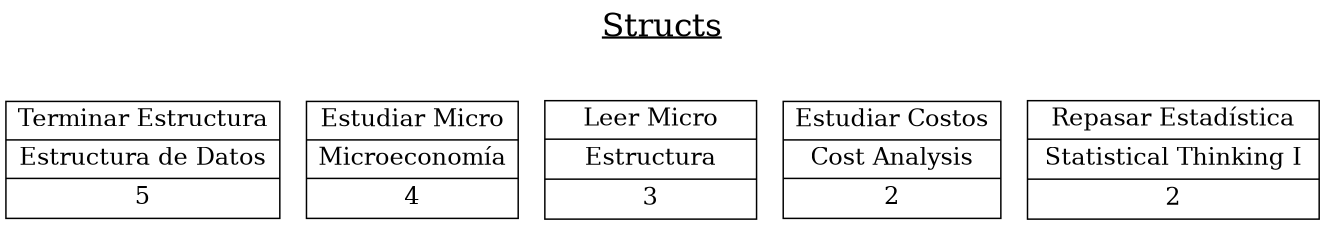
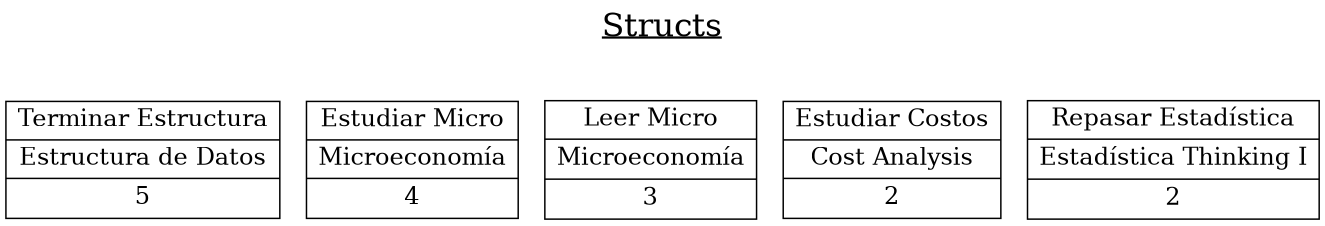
  digraph {
    fontsize=22
    label=<<u>Structs</u>>
    labelloc=t
    rankdir=TB
    splines=line
    node [fontsize=16 shape=record]
    n1 [label="{<f0> Terminar Estructura | Estructura de Datos | 5 }"]
    n2 [label="{<f0> Estudiar Micro | Microeconomía | 4 }"]
-   n3 [label="{<f0> Leer Micro | Estructura | 3 }"]
+   n3 [label="{<f0> Leer Micro | Microeconomía | 3 }"]
    n4 [label="{<f0> Estudiar Costos | Cost Analysis | 2 }"]
-   n5 [label="{<f0> Repasar Estadística | Statistical Thinking I | 2 }"]
+   n5 [label="{<f0> Repasar Estadística | Estadística Thinking I | 2 }"]
  }
